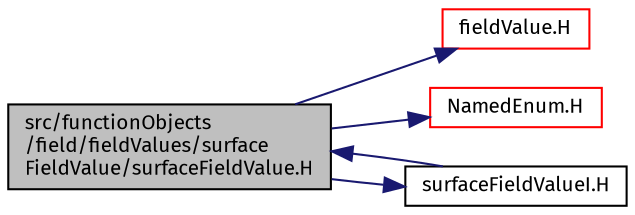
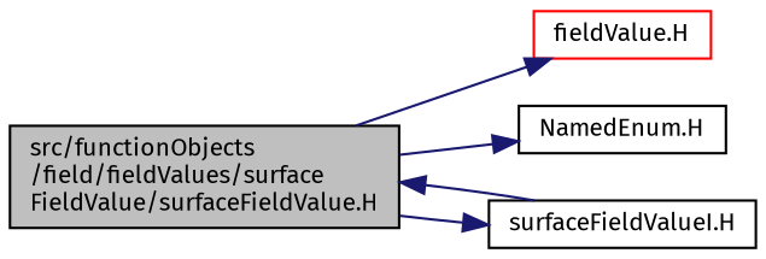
  digraph {
    rankdir=LR
    fontname="Fira Sans"
    node [color=black fontname="Fira Sans" fontsize=10 shape=record]
    edge [color=midnightblue fontname="Fira Sans" fontsize=10 labelfontname=Helvetica labelfontsize=10 style=solid]
    n1 [fillcolor=grey75 fontcolor=black height=0.2 label="src/functionObjects\l/field/fieldValues/surface\lFieldValue/surfaceFieldValue.H" style=filled width=0.4]
    n2 [color=red height=0.2 label="fieldValue.H" width=0.4]
-   n3 [color=red height=0.2 label="NamedEnum.H" width=0.4]
+   n3 [height=0.2 label="NamedEnum.H" width=0.4]
    n4 [height=0.2 label="surfaceFieldValueI.H" width=0.4]
    n1 -> n2
    n1 -> n3
    n1 -> n4
    n4 -> n1
  }
